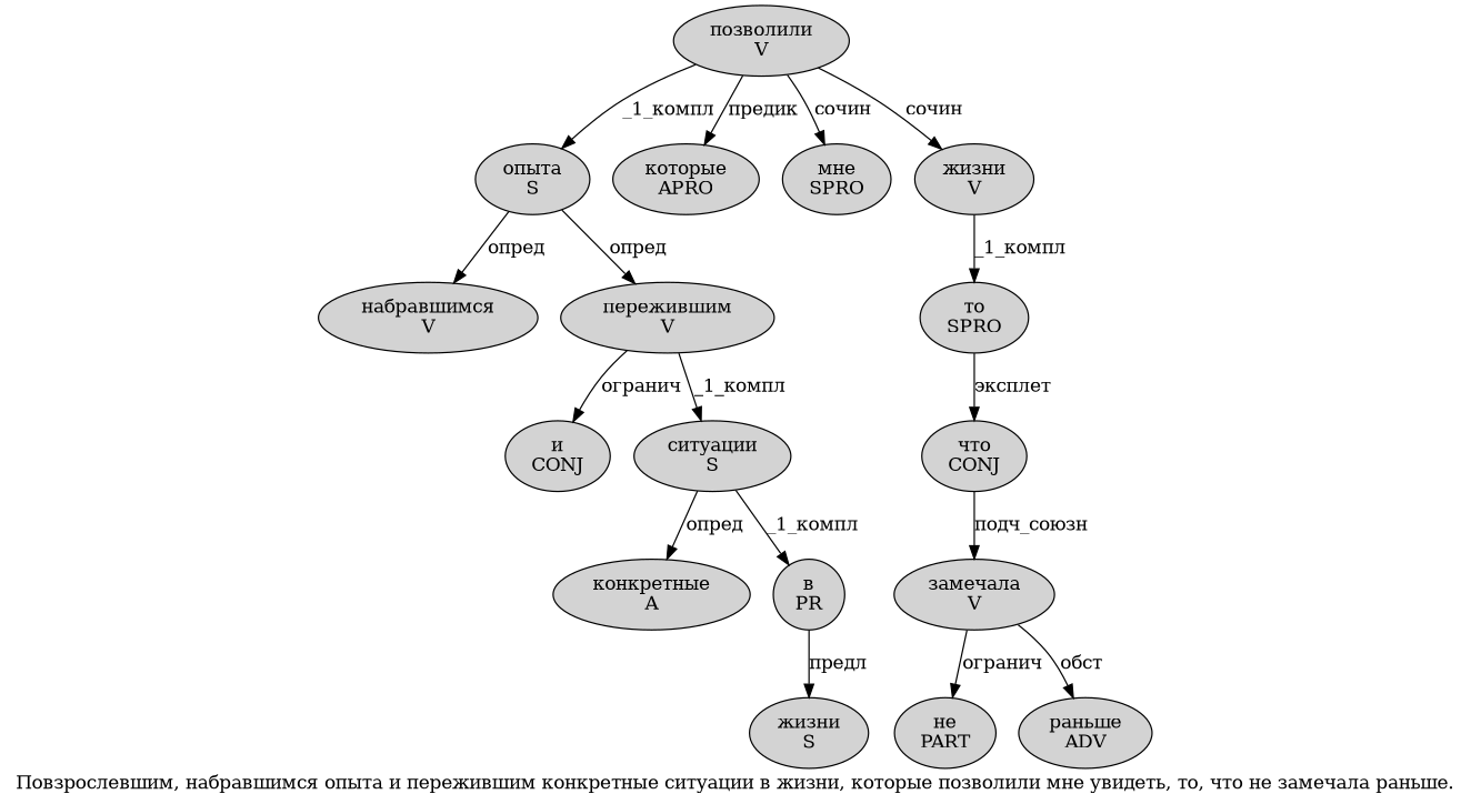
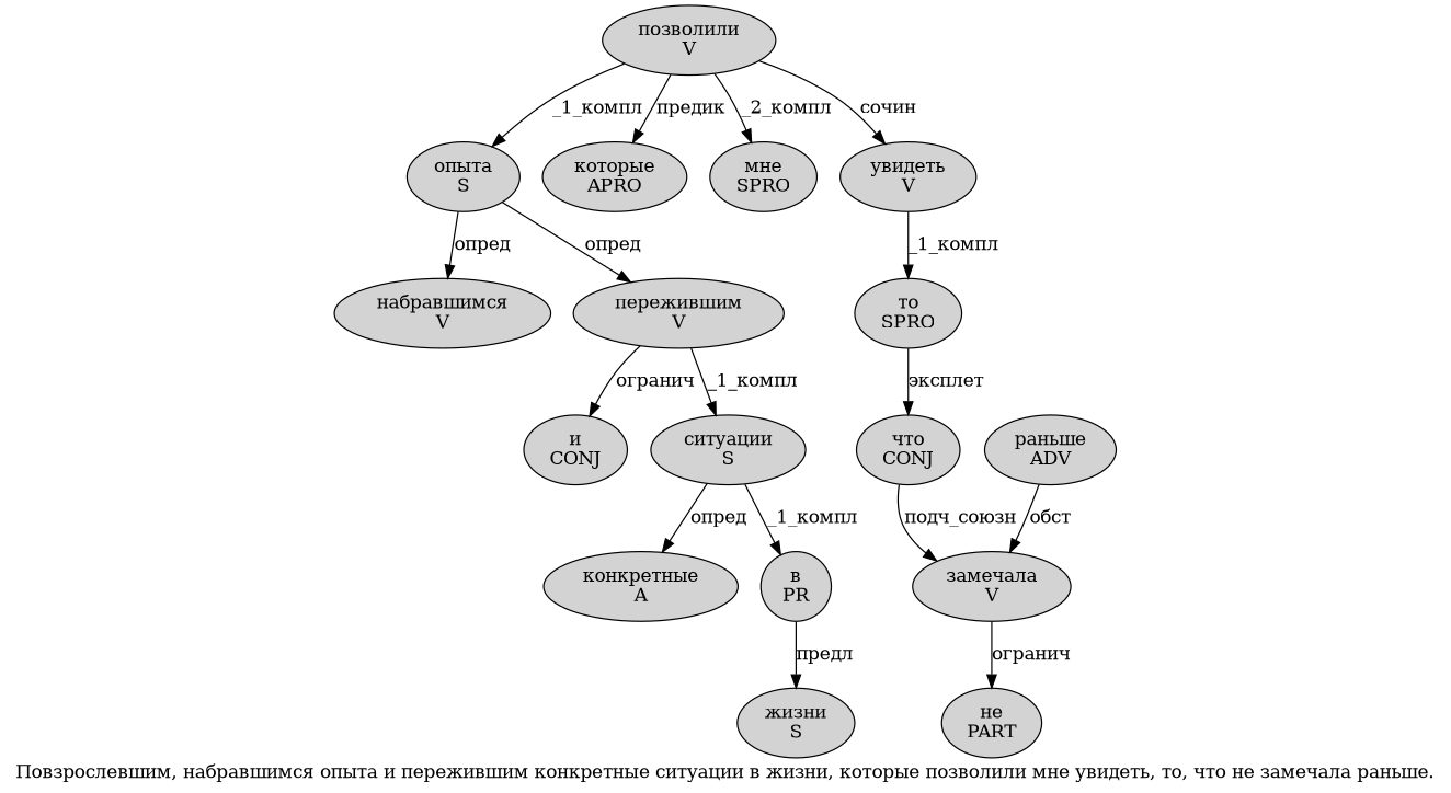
  digraph {
    label="Повзрослевшим, набравшимся опыта и пережившим конкретные ситуации в жизни, которые позволили мне увидеть, то, что не замечала раньше."
    node [fillcolor=lightgray penwidth=1 shape=ellipse style=filled]
    n1 [label="набравшимся\nV"]
    n2 [label="опыта\nS"]
    n3 [label="пережившим\nV"]
    n4 [label="и\nCONJ"]
    n5 [label="ситуации\nS"]
    n6 [label="конкретные\nA"]
    n7 [label="в\nPR"]
    n8 [label="жизни\nS"]
    n9 [label="которые\nAPRO"]
    n10 [label="позволили\nV"]
    n11 [label="мне\nSPRO"]
-   n12 [label="жизни\nV"]
+   n12 [label="увидеть\nV"]
    n13 [label="то\nSPRO"]
    n14 [label="что\nCONJ"]
    n15 [label="замечала\nV"]
    n16 [label="не\nPART"]
    n17 [label="раньше\nADV"]
    n2 -> n1 [label="опред"]
    n2 -> n3 [label="опред"]
    n3 -> n4 [label="огранич"]
    n3 -> n5 [label="_1_компл"]
    n5 -> n6 [label="опред"]
    n5 -> n7 [label="_1_компл"]
    n7 -> n8 [label="предл"]
    n10 -> n2 [label="_1_компл"]
    n10 -> n9 [label="предик"]
-   n10 -> n11 [label="сочин"]
+   n10 -> n11 [label="_2_компл"]
    n10 -> n12 [label="сочин"]
    n12 -> n13 [label="_1_компл"]
    n13 -> n14 [label="эксплет"]
    n14 -> n15 [label="подч_союзн"]
    n15 -> n16 [label="огранич"]
-   n15 -> n17 [label="обст"]
+   n17 -> n15 [label="обст"]
  }
